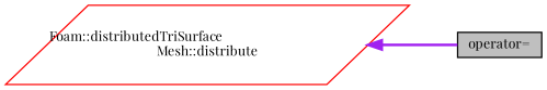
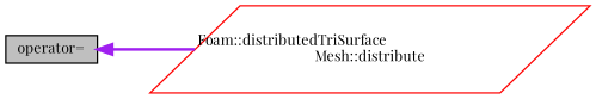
  digraph {
    rankdir=LR
    fontname="Playfair Display"
    node [fontname="Playfair Display" fontsize=10]
    n1 [color=black fillcolor=grey75 fontcolor=black height=0.2 label="operator=" shape=box style=filled width=0.4]
    n2 [color=red height=0.2 label="Foam::distributedTriSurface\lMesh::distribute" shape=parallelogram width=0.4]
-   n2 -> n1 [color=purple dir=back fontname="Playfair Display" fontsize=10 labelfontname=Helvetica labelfontsize=10 style=bold]
+   n1 -> n2 [color=purple dir=back fontname="Playfair Display" fontsize=10 labelfontname=Helvetica labelfontsize=10 style=bold]
  }
